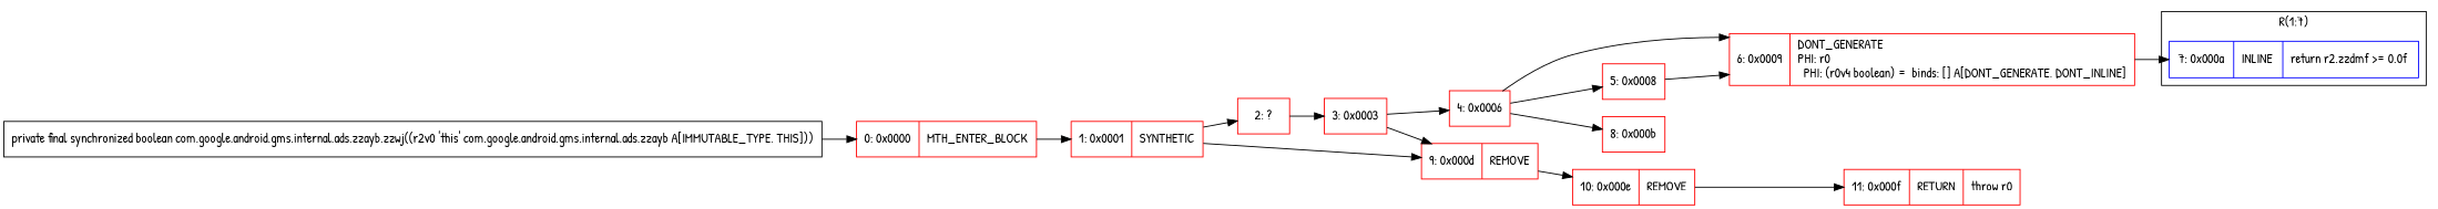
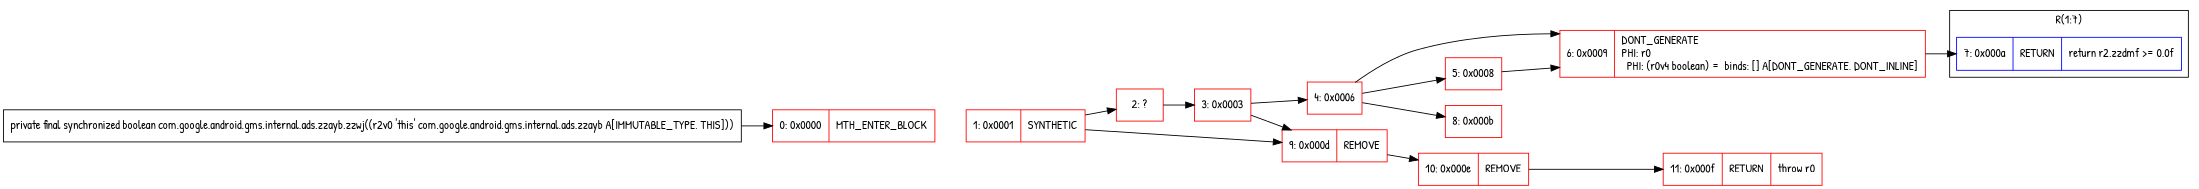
  digraph {
    fontname="Patrick Hand"
    rankdir=LR
    node [color=red fontname="Patrick Hand" shape=record]
    edge [fontname="Patrick Hand"]
-   n1 [color=blue label="{7\:\ 0x000a|INLINE\l|return r2.zzdmf \>= 0.0f\l}"]
+   n1 [color=blue label="{7\:\ 0x000a|RETURN\l|return r2.zzdmf \>= 0.0f\l}"]
    n2 [label="{0\:\ 0x0000|MTH_ENTER_BLOCK\l}"]
    n3 [label="{1\:\ 0x0001|SYNTHETIC\l}"]
    n4 [label="{2\:\ ?}"]
    n5 [label="{9\:\ 0x000d|REMOVE\l}"]
    n6 [label="{3\:\ 0x0003}"]
    n7 [label="{10\:\ 0x000e|REMOVE\l}"]
    n8 [label="{4\:\ 0x0006}"]
    n9 [label="{5\:\ 0x0008}"]
    n10 [label="{8\:\ 0x000b}"]
    n11 [label="{6\:\ 0x0009|DONT_GENERATE\lPHI: r0 \l  PHI: (r0v4 boolean) =  binds: [] A[DONT_GENERATE, DONT_INLINE]\l}"]
    n12 [label="{11\:\ 0x000f|RETURN\l|throw r0\l}"]
    n13 [label="{private final synchronized boolean com.google.android.gms.internal.ads.zzayb.zzwj((r2v0 'this' com.google.android.gms.internal.ads.zzayb A[IMMUTABLE_TYPE, THIS])) }" color=""]
    subgraph cluster_1 {
      label="R(1:7)"
      n1
    }
-   n2 -> n3
    n3 -> n4
    n3 -> n5
    n4 -> n6
    n5 -> n7
    n6 -> n5
    n6 -> n8
    n7 -> n12
    n8 -> n9
    n8 -> n10
    n8 -> n11
    n9 -> n11
    n11 -> n1
    n13 -> n2
  }
